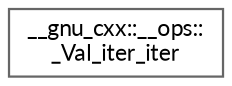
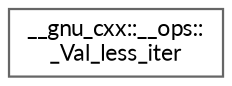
  digraph {
    rankdir=LR
    fontname=Lato
-   n1 [color=grey40 fillcolor=white fontname=Lato fontsize=10 height=0.2 label="__gnu_cxx::__ops::\l_Val_iter_iter" shape=box style=filled width=0.4]
+   n1 [color=grey40 fillcolor=white fontname=Lato fontsize=10 height=0.2 label="__gnu_cxx::__ops::\l_Val_less_iter" shape=box style=filled width=0.4]
  }
